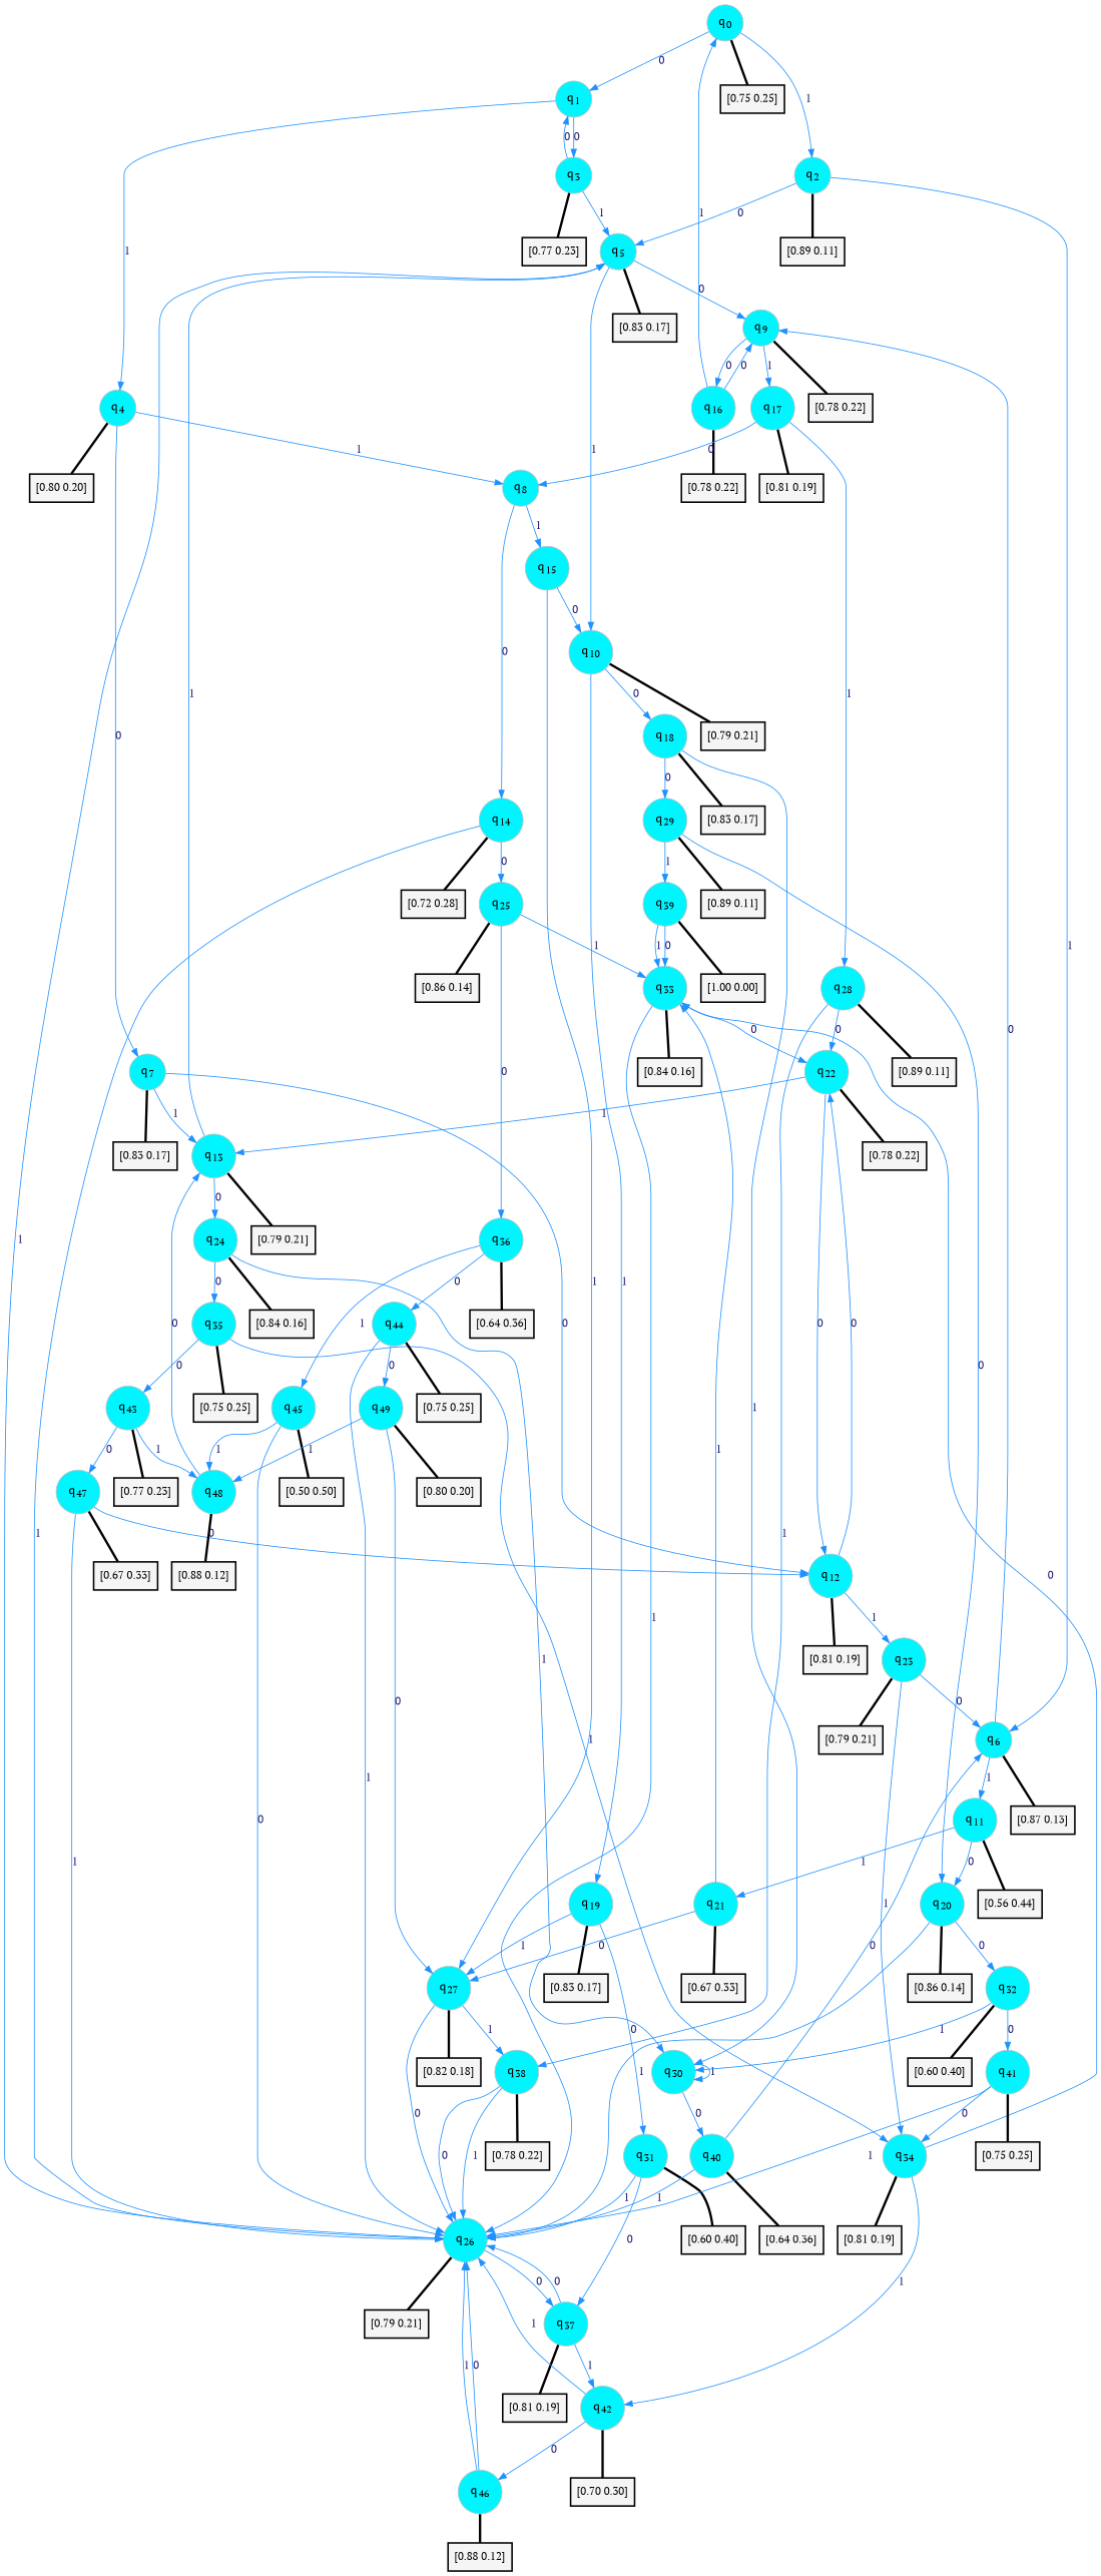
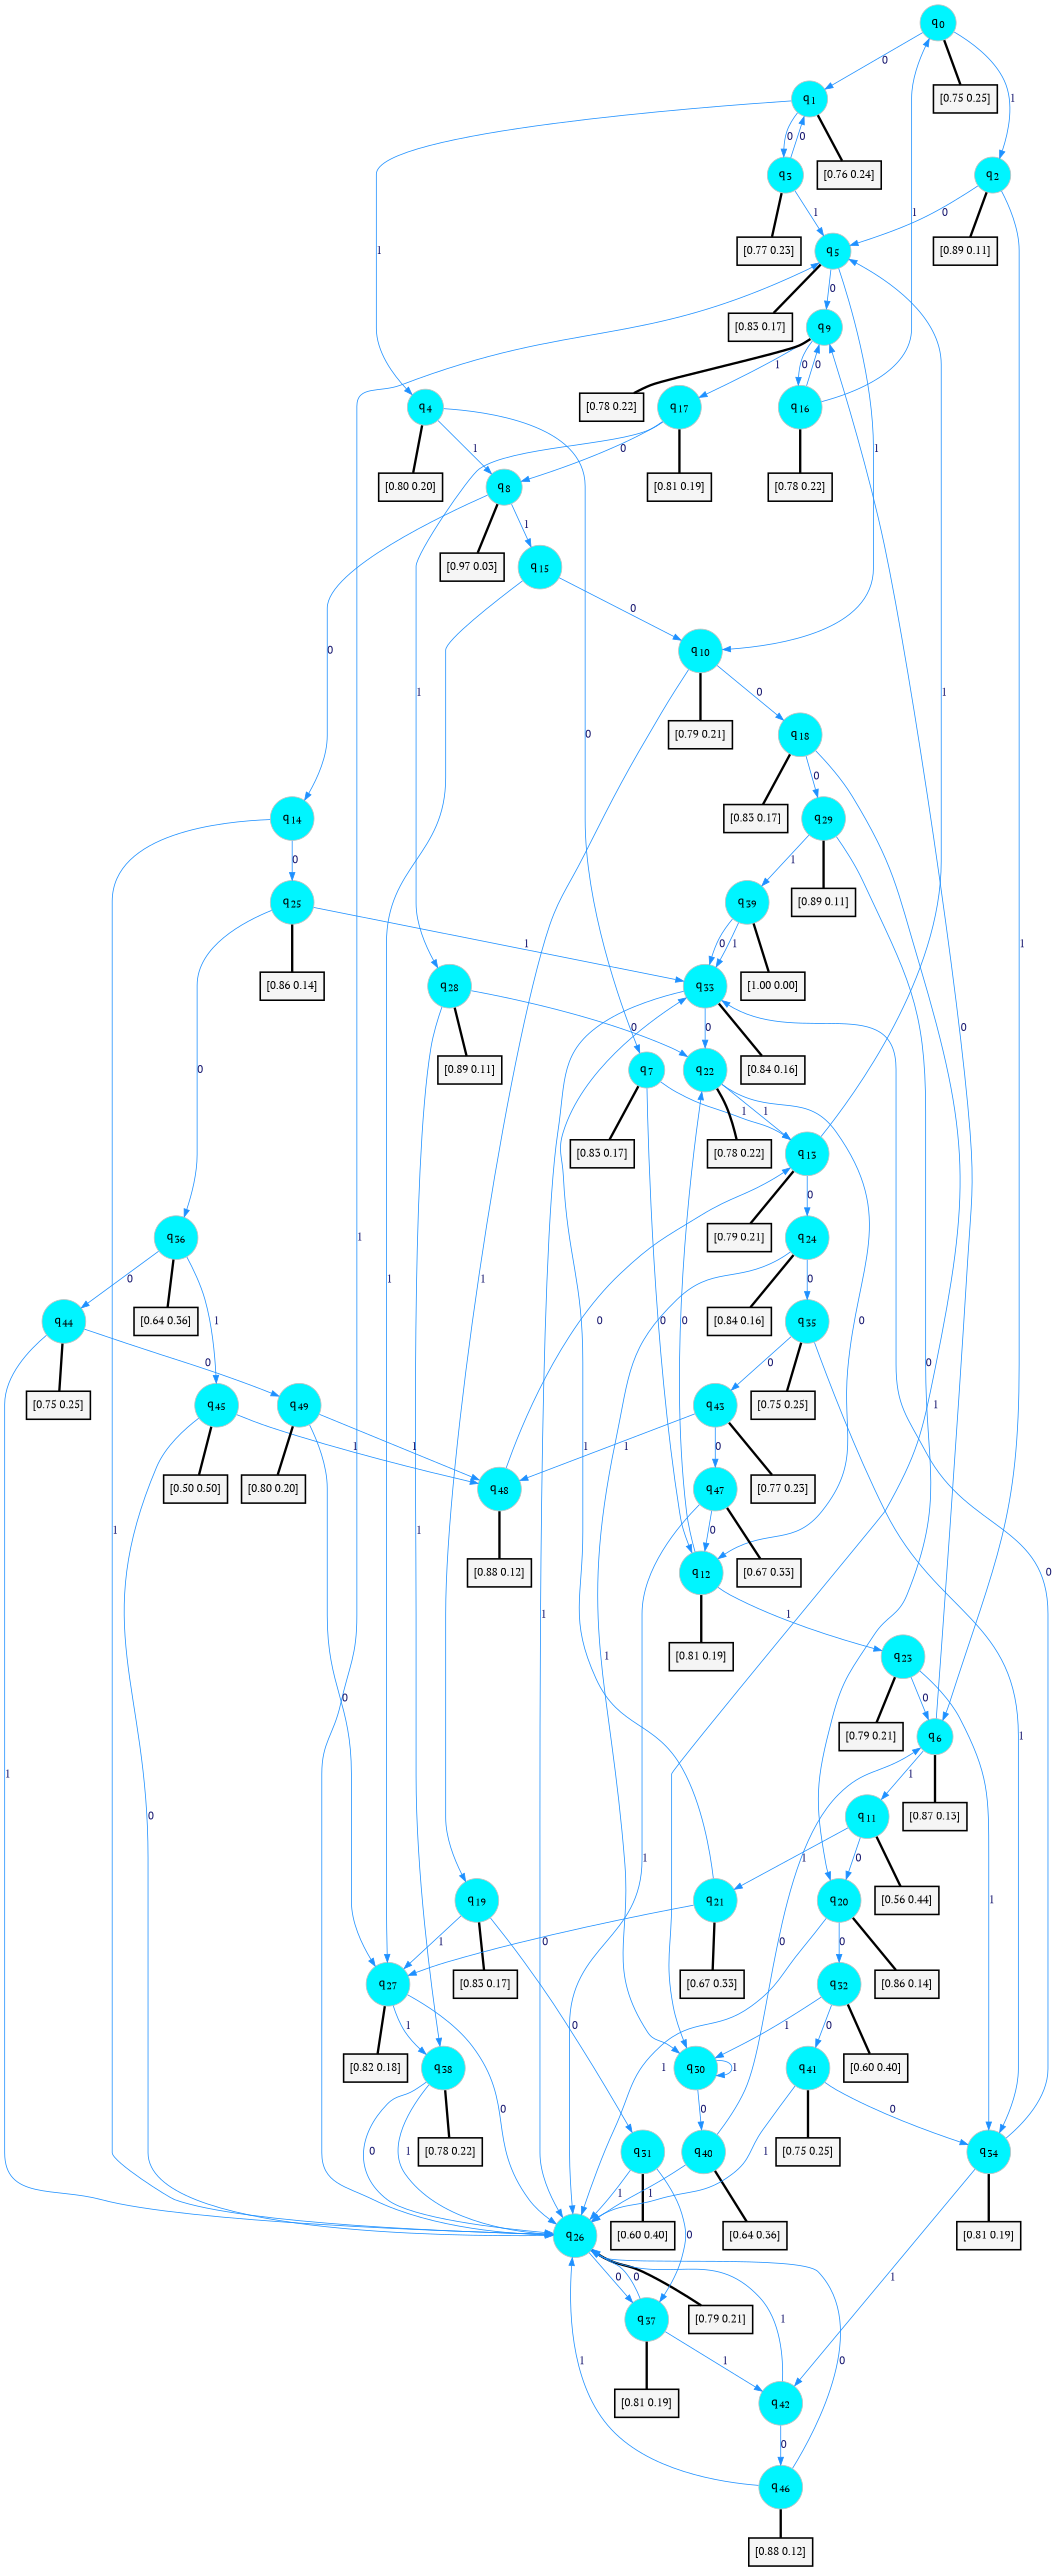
  digraph {
    fontname="PT Serif"
    rankdir=TD
    node [color=gray fillcolor=turquoise1 fontcolor=black fontname="PT Serif" fontsize=16 fontweight=bold shape=circle style=filled]
    edge [arrowsize=1 color=dodgerblue1 fontcolor=midnightblue fontname="PT Serif" fontweight=bold penwidth=1 style=solid weight=20]
    n1 [label=<q<SUB>0</SUB>>]
    n2 [label=<q<SUB>1</SUB>>]
    n3 [label=<q<SUB>2</SUB>>]
    n4 [color=black fillcolor=whitesmoke fontsize=14 label="[0.75 0.25]" penwidth=2 shape=box]
    n5 [label=<q<SUB>3</SUB>>]
    n6 [label=<q<SUB>4</SUB>>]
+   n7 [color=black fillcolor=whitesmoke fontsize=14 label="[0.76 0.24]" penwidth=2 shape=box]
    n8 [label=<q<SUB>5</SUB>>]
    n9 [label=<q<SUB>6</SUB>>]
    n10 [color=black fillcolor=whitesmoke fontsize=14 label="[0.89 0.11]" penwidth=2 shape=box]
    n11 [color=black fillcolor=whitesmoke fontsize=14 label="[0.77 0.23]" penwidth=2 shape=box]
    n12 [label=<q<SUB>7</SUB>>]
    n13 [label=<q<SUB>8</SUB>>]
    n14 [color=black fillcolor=whitesmoke fontsize=14 label="[0.80 0.20]" penwidth=2 shape=box]
    n15 [label=<q<SUB>9</SUB>>]
    n16 [label=<q<SUB>10</SUB>>]
    n17 [color=black fillcolor=whitesmoke fontsize=14 label="[0.83 0.17]" penwidth=2 shape=box]
    n18 [label=<q<SUB>11</SUB>>]
    n19 [color=black fillcolor=whitesmoke fontsize=14 label="[0.87 0.13]" penwidth=2 shape=box]
    n20 [label=<q<SUB>12</SUB>>]
    n21 [label=<q<SUB>13</SUB>>]
    n22 [color=black fillcolor=whitesmoke fontsize=14 label="[0.83 0.17]" penwidth=2 shape=box]
    n23 [label=<q<SUB>14</SUB>>]
    n24 [label=<q<SUB>15</SUB>>]
+   n25 [color=black fillcolor=whitesmoke fontsize=14 label="[0.97 0.03]" penwidth=2 shape=box]
    n26 [label=<q<SUB>16</SUB>>]
    n27 [label=<q<SUB>17</SUB>>]
    n28 [color=black fillcolor=whitesmoke fontsize=14 label="[0.78 0.22]" penwidth=2 shape=box]
    n29 [label=<q<SUB>18</SUB>>]
    n30 [label=<q<SUB>19</SUB>>]
    n31 [color=black fillcolor=whitesmoke fontsize=14 label="[0.79 0.21]" penwidth=2 shape=box]
    n32 [label=<q<SUB>20</SUB>>]
    n33 [label=<q<SUB>21</SUB>>]
    n34 [color=black fillcolor=whitesmoke fontsize=14 label="[0.56 0.44]" penwidth=2 shape=box]
    n35 [label=<q<SUB>22</SUB>>]
    n36 [label=<q<SUB>23</SUB>>]
    n37 [color=black fillcolor=whitesmoke fontsize=14 label="[0.81 0.19]" penwidth=2 shape=box]
    n38 [label=<q<SUB>24</SUB>>]
    n39 [color=black fillcolor=whitesmoke fontsize=14 label="[0.79 0.21]" penwidth=2 shape=box]
    n40 [label=<q<SUB>25</SUB>>]
    n41 [label=<q<SUB>26</SUB>>]
-   n42 [color=black fillcolor=whitesmoke fontsize=14 label="[0.72 0.28]" penwidth=2 shape=box]
    n43 [label=<q<SUB>27</SUB>>]
    n44 [color=black fillcolor=whitesmoke fontsize=14 label="[0.78 0.22]" penwidth=2 shape=box]
    n45 [label=<q<SUB>28</SUB>>]
    n46 [color=black fillcolor=whitesmoke fontsize=14 label="[0.81 0.19]" penwidth=2 shape=box]
    n47 [label=<q<SUB>29</SUB>>]
    n48 [label=<q<SUB>30</SUB>>]
    n49 [color=black fillcolor=whitesmoke fontsize=14 label="[0.83 0.17]" penwidth=2 shape=box]
    n50 [label=<q<SUB>31</SUB>>]
    n51 [color=black fillcolor=whitesmoke fontsize=14 label="[0.83 0.17]" penwidth=2 shape=box]
    n52 [label=<q<SUB>32</SUB>>]
    n53 [color=black fillcolor=whitesmoke fontsize=14 label="[0.86 0.14]" penwidth=2 shape=box]
    n54 [label=<q<SUB>33</SUB>>]
    n55 [color=black fillcolor=whitesmoke fontsize=14 label="[0.67 0.33]" penwidth=2 shape=box]
    n56 [color=black fillcolor=whitesmoke fontsize=14 label="[0.78 0.22]" penwidth=2 shape=box]
    n57 [label=<q<SUB>34</SUB>>]
    n58 [color=black fillcolor=whitesmoke fontsize=14 label="[0.79 0.21]" penwidth=2 shape=box]
    n59 [label=<q<SUB>35</SUB>>]
    n60 [color=black fillcolor=whitesmoke fontsize=14 label="[0.84 0.16]" penwidth=2 shape=box]
    n61 [label=<q<SUB>36</SUB>>]
    n62 [color=black fillcolor=whitesmoke fontsize=14 label="[0.86 0.14]" penwidth=2 shape=box]
    n63 [label=<q<SUB>37</SUB>>]
    n64 [color=black fillcolor=whitesmoke fontsize=14 label="[0.79 0.21]" penwidth=2 shape=box]
    n65 [label=<q<SUB>38</SUB>>]
    n66 [color=black fillcolor=whitesmoke fontsize=14 label="[0.82 0.18]" penwidth=2 shape=box]
    n67 [color=black fillcolor=whitesmoke fontsize=14 label="[0.89 0.11]" penwidth=2 shape=box]
    n68 [label=<q<SUB>39</SUB>>]
    n69 [color=black fillcolor=whitesmoke fontsize=14 label="[0.89 0.11]" penwidth=2 shape=box]
    n70 [label=<q<SUB>40</SUB>>]
    n71 [color=black fillcolor=whitesmoke fontsize=14 label="[0.60 0.40]" penwidth=2 shape=box]
    n72 [label=<q<SUB>41</SUB>>]
    n73 [color=black fillcolor=whitesmoke fontsize=14 label="[0.60 0.40]" penwidth=2 shape=box]
    n74 [color=black fillcolor=whitesmoke fontsize=14 label="[0.84 0.16]" penwidth=2 shape=box]
    n75 [label=<q<SUB>42</SUB>>]
    n76 [color=black fillcolor=whitesmoke fontsize=14 label="[0.81 0.19]" penwidth=2 shape=box]
    n77 [label=<q<SUB>43</SUB>>]
    n78 [color=black fillcolor=whitesmoke fontsize=14 label="[0.75 0.25]" penwidth=2 shape=box]
    n79 [label=<q<SUB>44</SUB>>]
    n80 [label=<q<SUB>45</SUB>>]
    n81 [color=black fillcolor=whitesmoke fontsize=14 label="[0.64 0.36]" penwidth=2 shape=box]
    n82 [color=black fillcolor=whitesmoke fontsize=14 label="[0.81 0.19]" penwidth=2 shape=box]
    n83 [color=black fillcolor=whitesmoke fontsize=14 label="[0.78 0.22]" penwidth=2 shape=box]
    n84 [color=black fillcolor=whitesmoke fontsize=14 label="[1.00 0.00]" penwidth=2 shape=box]
    n85 [color=black fillcolor=whitesmoke fontsize=14 label="[0.64 0.36]" penwidth=2 shape=box]
    n86 [color=black fillcolor=whitesmoke fontsize=14 label="[0.75 0.25]" penwidth=2 shape=box]
    n87 [label=<q<SUB>46</SUB>>]
-   n88 [color=black fillcolor=whitesmoke fontsize=14 label="[0.70 0.30]" penwidth=2 shape=box]
    n89 [label=<q<SUB>47</SUB>>]
    n90 [label=<q<SUB>48</SUB>>]
    n91 [color=black fillcolor=whitesmoke fontsize=14 label="[0.77 0.23]" penwidth=2 shape=box]
    n92 [label=<q<SUB>49</SUB>>]
    n93 [color=black fillcolor=whitesmoke fontsize=14 label="[0.75 0.25]" penwidth=2 shape=box]
    n94 [color=black fillcolor=whitesmoke fontsize=14 label="[0.50 0.50]" penwidth=2 shape=box]
    n95 [color=black fillcolor=whitesmoke fontsize=14 label="[0.88 0.12]" penwidth=2 shape=box]
    n96 [color=black fillcolor=whitesmoke fontsize=14 label="[0.67 0.33]" penwidth=2 shape=box]
    n97 [color=black fillcolor=whitesmoke fontsize=14 label="[0.88 0.12]" penwidth=2 shape=box]
    n98 [color=black fillcolor=whitesmoke fontsize=14 label="[0.80 0.20]" penwidth=2 shape=box]
    n1 -> n2 [label=0]
    n1 -> n3 [label=1]
    n1 -> n4 [arrowhead=none color=black penwidth=3]
    n2 -> n5 [label=0]
    n2 -> n6 [label=1]
+   n2 -> n7 [arrowhead=none color=black penwidth=3]
    n3 -> n8 [label=0]
    n3 -> n9 [label=1]
    n3 -> n10 [arrowhead=none color=black penwidth=3]
    n5 -> n2 [label=0]
    n5 -> n8 [label=1]
    n5 -> n11 [arrowhead=none color=black penwidth=3]
    n6 -> n12 [label=0]
    n6 -> n13 [label=1]
    n6 -> n14 [arrowhead=none color=black penwidth=3]
    n8 -> n15 [label=0]
    n8 -> n16 [label=1]
    n8 -> n17 [arrowhead=none color=black penwidth=3]
    n9 -> n15 [label=0]
    n9 -> n18 [label=1]
    n9 -> n19 [arrowhead=none color=black penwidth=3]
    n12 -> n20 [label=0]
    n12 -> n21 [label=1]
    n12 -> n22 [arrowhead=none color=black penwidth=3]
    n13 -> n23 [label=0]
    n13 -> n24 [label=1]
+   n13 -> n25 [arrowhead=none color=black penwidth=3]
    n15 -> n26 [label=0]
    n15 -> n27 [label=1]
    n15 -> n28 [arrowhead=none color=black penwidth=3]
    n16 -> n29 [label=0]
    n16 -> n30 [label=1]
    n16 -> n31 [arrowhead=none color=black penwidth=3]
    n18 -> n32 [label=0]
    n18 -> n33 [label=1]
    n18 -> n34 [arrowhead=none color=black penwidth=3]
    n20 -> n35 [label=0]
    n20 -> n36 [label=1]
    n20 -> n37 [arrowhead=none color=black penwidth=3]
    n21 -> n8 [label=1]
    n21 -> n38 [label=0]
    n21 -> n39 [arrowhead=none color=black penwidth=3]
    n23 -> n40 [label=0]
    n23 -> n41 [label=1]
-   n23 -> n42 [arrowhead=none color=black penwidth=3]
    n24 -> n16 [label=0]
    n24 -> n43 [label=1]
    n26 -> n1 [label=1]
    n26 -> n15 [label=0]
    n26 -> n44 [arrowhead=none color=black penwidth=3]
    n27 -> n13 [label=0]
    n27 -> n45 [label=1]
    n27 -> n46 [arrowhead=none color=black penwidth=3]
    n29 -> n47 [label=0]
    n29 -> n48 [label=1]
    n29 -> n49 [arrowhead=none color=black penwidth=3]
    n30 -> n43 [label=1]
    n30 -> n50 [label=0]
    n30 -> n51 [arrowhead=none color=black penwidth=3]
    n32 -> n41 [label=1]
    n32 -> n52 [label=0]
    n32 -> n53 [arrowhead=none color=black penwidth=3]
    n33 -> n43 [label=0]
    n33 -> n54 [label=1]
    n33 -> n55 [arrowhead=none color=black penwidth=3]
    n35 -> n20 [label=0]
    n35 -> n21 [label=1]
    n35 -> n56 [arrowhead=none color=black penwidth=3]
    n36 -> n9 [label=0]
    n36 -> n57 [label=1]
    n36 -> n58 [arrowhead=none color=black penwidth=3]
    n38 -> n48 [label=1]
    n38 -> n59 [label=0]
    n38 -> n60 [arrowhead=none color=black penwidth=3]
    n40 -> n54 [label=1]
    n40 -> n61 [label=0]
    n40 -> n62 [arrowhead=none color=black penwidth=3]
    n41 -> n8 [label=1]
    n41 -> n63 [label=0]
    n41 -> n64 [arrowhead=none color=black penwidth=3]
    n43 -> n41 [label=0]
    n43 -> n65 [label=1]
    n43 -> n66 [arrowhead=none color=black penwidth=3]
    n45 -> n35 [label=0]
    n45 -> n65 [label=1]
    n45 -> n67 [arrowhead=none color=black penwidth=3]
    n47 -> n32 [label=0]
    n47 -> n68 [label=1]
    n47 -> n69 [arrowhead=none color=black penwidth=3]
    n48 -> n48 [label=1]
    n48 -> n70 [label=0]
    n50 -> n41 [label=1]
    n50 -> n63 [label=0]
    n50 -> n71 [arrowhead=none color=black penwidth=3]
    n52 -> n48 [label=1]
    n52 -> n72 [label=0]
    n52 -> n73 [arrowhead=none color=black penwidth=3]
    n54 -> n35 [label=0]
    n54 -> n41 [label=1]
    n54 -> n74 [arrowhead=none color=black penwidth=3]
    n57 -> n54 [label=0]
    n57 -> n75 [label=1]
    n57 -> n76 [arrowhead=none color=black penwidth=3]
    n59 -> n57 [label=1]
    n59 -> n77 [label=0]
    n59 -> n78 [arrowhead=none color=black penwidth=3]
    n61 -> n79 [label=0]
    n61 -> n80 [label=1]
    n61 -> n81 [arrowhead=none color=black penwidth=3]
    n63 -> n41 [label=0]
    n63 -> n75 [label=1]
    n63 -> n82 [arrowhead=none color=black penwidth=3]
    n65 -> n41 [label=0]
    n65 -> n41 [label=1]
    n65 -> n83 [arrowhead=none color=black penwidth=3]
    n68 -> n54 [label=0]
    n68 -> n54 [label=1]
    n68 -> n84 [arrowhead=none color=black penwidth=3]
    n70 -> n9 [label=0]
    n70 -> n41 [label=1]
    n70 -> n85 [arrowhead=none color=black penwidth=3]
    n72 -> n41 [label=1]
    n72 -> n57 [label=0]
    n72 -> n86 [arrowhead=none color=black penwidth=3]
    n75 -> n41 [label=1]
    n75 -> n87 [label=0]
-   n75 -> n88 [arrowhead=none color=black penwidth=3]
    n77 -> n89 [label=0]
    n77 -> n90 [label=1]
    n77 -> n91 [arrowhead=none color=black penwidth=3]
    n79 -> n41 [label=1]
    n79 -> n92 [label=0]
    n79 -> n93 [arrowhead=none color=black penwidth=3]
    n80 -> n41 [label=0]
    n80 -> n90 [label=1]
    n80 -> n94 [arrowhead=none color=black penwidth=3]
    n87 -> n41 [label=0]
    n87 -> n41 [label=1]
    n87 -> n95 [arrowhead=none color=black penwidth=3]
    n89 -> n20 [label=0]
    n89 -> n41 [label=1]
    n89 -> n96 [arrowhead=none color=black penwidth=3]
    n90 -> n21 [label=0]
    n90 -> n97 [arrowhead=none color=black penwidth=3]
    n92 -> n43 [label=0]
    n92 -> n90 [label=1]
    n92 -> n98 [arrowhead=none color=black penwidth=3]
  }
